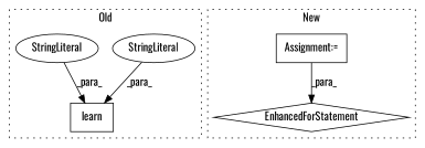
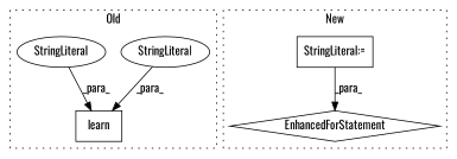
  digraph {
    fontname=Oswald
    node [a=45 fontname=Oswald shape=box]
    edge [fontname=Oswald]
    n1 [a=32 l="6,1" label=learn s="713,827"]
    n2 [l=14 label=StringLiteral s=719 shape=ellipse]
    n3 [l=74 label=StringLiteral s=734 shape=ellipse]
    n4 [a=70 l="53,2" label=EnhancedForStatement s="2976,3098" shape=diamond]
-   n5 [a=7 l=1 label="Assignment:=" s=693]
+   n5 [a=7 l=1 label="StringLiteral:=" s=693]
    subgraph cluster_1 {
      label=Old
      style=dotted
      n1
      n2
      n3
    }
    subgraph cluster_2 {
      label=New
      style=dotted
      n4
      n5
    }
    n2 -> n1 [label=_para_]
    n3 -> n1 [label=_para_]
    n5 -> n4 [label=_para_]
  }
